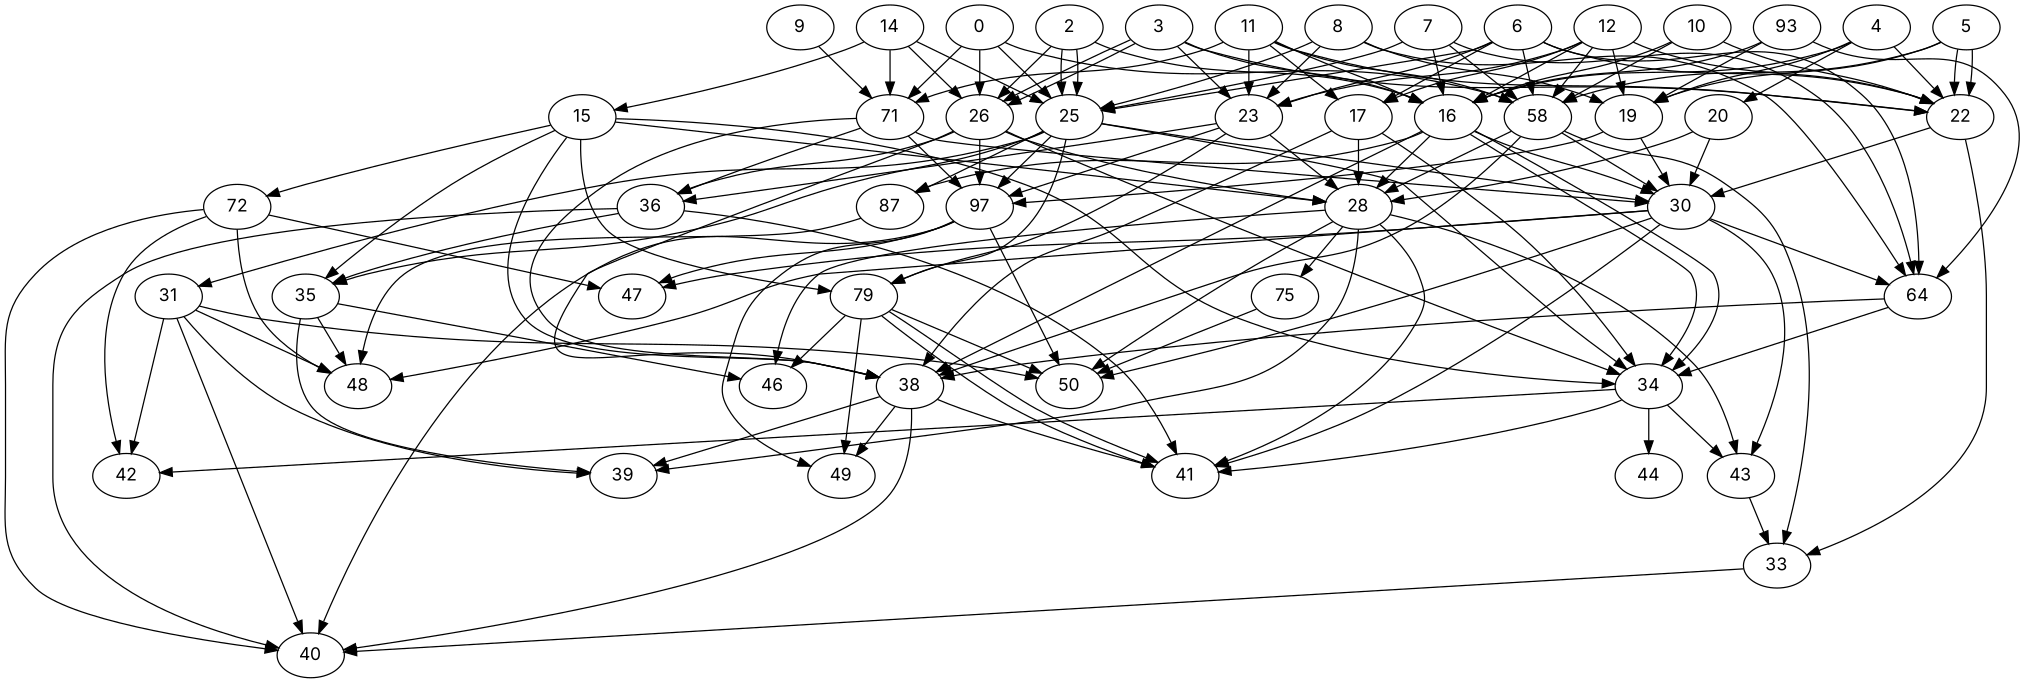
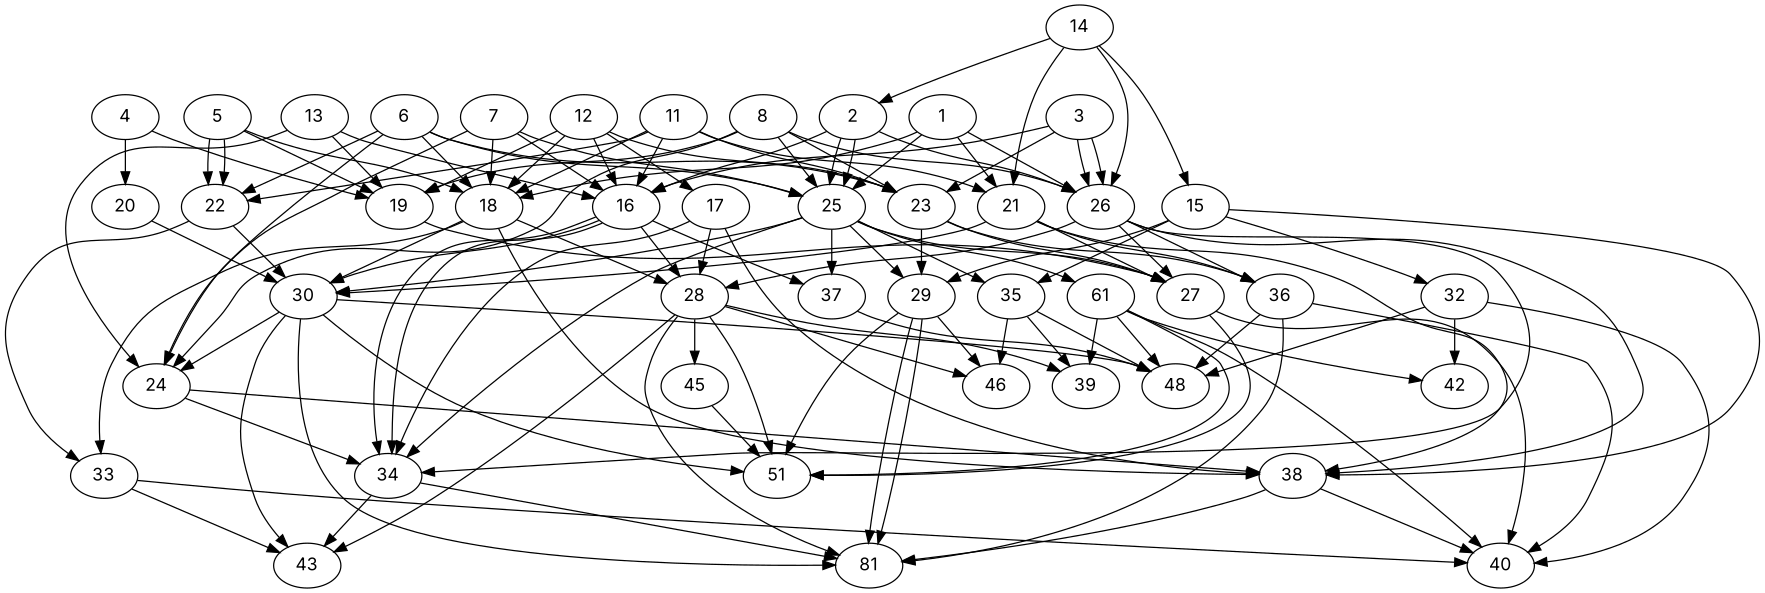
  digraph {
    fontname=Inter
    node [alpha=0.19 fontname=Inter]
    edge [fontname=Inter]
-   1 [alpha=0.01 expect_size=21895168 label=0]
-   18 [alpha=0.17 expect_size=47284224 label=58]
-   21 [expect_size=37266432 label=71]
+   1 [alpha=0.01 expect_size=21895168]
+   18 [alpha=0.17 expect_size=47284224]
+   21 [expect_size=37266432]
    25 [alpha=0.07 expect_size=30466048]
    26 [alpha=0.16 expect_size=25812992]
    28 [alpha=0.05 expect_size=44852224]
    38 [alpha=0.16 expect_size=37125120]
    30 [alpha=0.03 expect_size=33370112]
    33 [expect_size=40734720]
-   27 [alpha=0.17 expect_size=8916992 label=97]
+   27 [alpha=0.17 expect_size=8916992]
    36 [alpha=0.08 expect_size=6893568]
-   29 [alpha=0.10 expect_size=38081536 label=79]
+   29 [alpha=0.10 expect_size=38081536]
    34 [alpha=0.07 expect_size=15527936]
    35 [alpha=0.17 expect_size=38528000]
-   37 [alpha=0.03 expect_size=43613184 label=87]
-   31 [alpha=0.02 expect_size=45200384]
-   50 [alpha=0.18 expect_size=7833600]
+   37 [alpha=0.03 expect_size=43613184]
+   31 [alpha=0.02 expect_size=45200384 label=61]
+   50 [alpha=0.18 expect_size=7833600 label=51]
    39 [alpha=0.10 expect_size=47801344]
-   41 [alpha=0.20 expect_size=33173504]
+   41 [alpha=0.20 expect_size=33173504 label=81]
    43 [alpha=0.00 expect_size=49953792]
-   45 [alpha=0.15 expect_size=18408448 label=75]
+   45 [alpha=0.15 expect_size=18408448]
    46 [alpha=0.16 expect_size=12149760]
-   49 [alpha=0.12 expect_size=30355456]
    40 [alpha=0.18 expect_size=24919040]
-   24 [alpha=0.10 expect_size=22477824 label=64]
-   47 [expect_size=31370240]
+   24 [alpha=0.10 expect_size=22477824]
    48 [expect_size=39153664]
    42 [alpha=0.06 expect_size=36795392]
-   44 [alpha=0.02 expect_size=48712704]
    2 [alpha=0.04 expect_size=19090432]
    16 [alpha=0.13 expect_size=6677504]
    3 [alpha=0.04 expect_size=29668352]
    22 [expect_size=15346688]
    23 [alpha=0.09 expect_size=25871360]
    4 [alpha=0.09 expect_size=29166592]
    19 [alpha=0.18 expect_size=8099840]
    20 [alpha=0.05 expect_size=37769216]
    5 [alpha=0.18 expect_size=43956224]
    6 [alpha=0.04 expect_size=33860608]
    17 [alpha=0.15 expect_size=15510528]
    7 [alpha=0.13 expect_size=35238912]
    8 [alpha=0.03 expect_size=18426880]
-   9 [alpha=0.13 expect_size=48891904]
-   10 [alpha=0.20 expect_size=22753280]
    11 [alpha=0.11 expect_size=16658432]
    12 [alpha=0.04 expect_size=19411968]
-   13 [expect_size=28490752 label=93]
+   13 [expect_size=28490752]
    14 [alpha=0.03 expect_size=37767168]
    15 [alpha=0.18 expect_size=11163648]
-   32 [alpha=0.06 expect_size=43038720 label=72]
+   32 [alpha=0.06 expect_size=43038720]
    1 -> 18
    1 -> 21
    1 -> 25
    1 -> 26
    18 -> 28
    18 -> 38
    18 -> 30
    18 -> 33
    21 -> 38
    21 -> 30
    21 -> 27
    21 -> 36
    25 -> 30
    25 -> 27
    25 -> 29
    25 -> 34
    25 -> 35
    25 -> 37
    25 -> 31
    26 -> 28
    26 -> 38
    26 -> 27
    26 -> 36
    26 -> 34
    28 -> 50
    28 -> 39
    28 -> 41
    28 -> 43
    28 -> 45
    28 -> 46
-   38 -> 39
    38 -> 41
-   38 -> 49
    38 -> 40
    30 -> 50
    30 -> 41
    30 -> 43
    30 -> 24
-   30 -> 47
    30 -> 48
-   43 -> 33
+   33 -> 43
    33 -> 40
    27 -> 50
-   27 -> 49
    27 -> 40
-   27 -> 47
    36 -> 41
    36 -> 40
-   36 -> 35
+   36 -> 48
    29 -> 50
    29 -> 41
    29 -> 41
    29 -> 46
-   29 -> 49
    34 -> 41
    34 -> 43
-   34 -> 42
-   34 -> 44
    35 -> 39
    35 -> 46
    35 -> 48
    37 -> 48
    31 -> 50
    31 -> 39
    31 -> 40
    31 -> 48
    31 -> 42
    45 -> 50
    24 -> 38
    24 -> 34
    2 -> 25
    2 -> 25
    2 -> 26
    2 -> 16
    16 -> 28
-   16 -> 38
    16 -> 30
    16 -> 34
    16 -> 34
    16 -> 37
    3 -> 26
    3 -> 26
    3 -> 16
-   3 -> 22
    3 -> 23
    22 -> 30
    22 -> 33
-   23 -> 28
    23 -> 27
    23 -> 36
    23 -> 29
-   4 -> 16
-   4 -> 22
    4 -> 19
    4 -> 20
-   19 -> 30
    19 -> 27
-   20 -> 28
    20 -> 30
    5 -> 18
    5 -> 22
    5 -> 22
    5 -> 19
    6 -> 18
    6 -> 25
    6 -> 24
    6 -> 22
    6 -> 23
-   6 -> 17
    17 -> 28
    17 -> 38
    17 -> 34
    7 -> 18
    7 -> 25
    7 -> 24
    7 -> 16
    8 -> 25
+   8 -> 26
    8 -> 24
    8 -> 23
    8 -> 19
-   9 -> 21
-   10 -> 18
-   10 -> 16
-   10 -> 22
    11 -> 18
    11 -> 21
    11 -> 16
    11 -> 22
    11 -> 23
-   11 -> 17
    12 -> 18
    12 -> 16
-   12 -> 22
    12 -> 23
    12 -> 19
    12 -> 17
    13 -> 24
    13 -> 16
    13 -> 19
    14 -> 21
-   14 -> 25
+   14 -> 2
    14 -> 26
    14 -> 15
-   15 -> 28
    15 -> 38
    15 -> 29
-   15 -> 34
    15 -> 35
    15 -> 32
    32 -> 40
-   32 -> 47
    32 -> 48
    32 -> 42
  }
